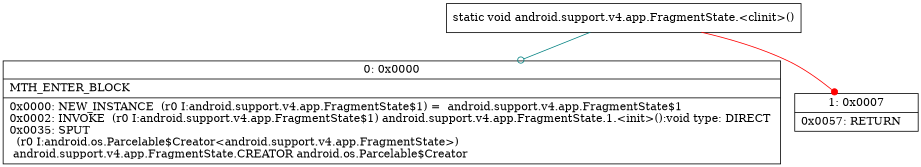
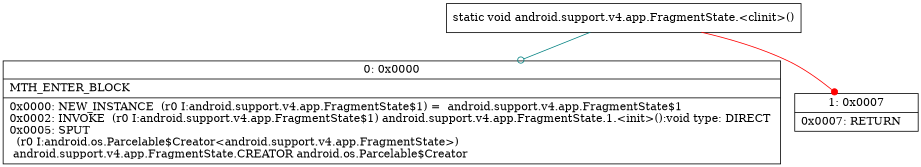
  digraph {
    node [shape=record]
-   n1 [label="{0\:\ 0x0000|MTH_ENTER_BLOCK\l|0x0000: NEW_INSTANCE  (r0 I:android.support.v4.app.FragmentState$1) =  android.support.v4.app.FragmentState$1 \l0x0002: INVOKE  (r0 I:android.support.v4.app.FragmentState$1) android.support.v4.app.FragmentState.1.\<init\>():void type: DIRECT \l0x0035: SPUT  \l  (r0 I:android.os.Parcelable$Creator\<android.support.v4.app.FragmentState\>)\l android.support.v4.app.FragmentState.CREATOR android.os.Parcelable$Creator \l}"]
-   n2 [label="{1\:\ 0x0007|0x0057: RETURN   \l}"]
+   n1 [label="{0\:\ 0x0000|MTH_ENTER_BLOCK\l|0x0000: NEW_INSTANCE  (r0 I:android.support.v4.app.FragmentState$1) =  android.support.v4.app.FragmentState$1 \l0x0002: INVOKE  (r0 I:android.support.v4.app.FragmentState$1) android.support.v4.app.FragmentState.1.\<init\>():void type: DIRECT \l0x0005: SPUT  \l  (r0 I:android.os.Parcelable$Creator\<android.support.v4.app.FragmentState\>)\l android.support.v4.app.FragmentState.CREATOR android.os.Parcelable$Creator \l}"]
+   n2 [label="{1\:\ 0x0007|0x0007: RETURN   \l}"]
    n3 [label="{static void android.support.v4.app.FragmentState.\<clinit\>() }"]
    n3 -> n1 [arrowhead=odot color=teal]
    n3 -> n2 [arrowhead=dot color=red]
  }
